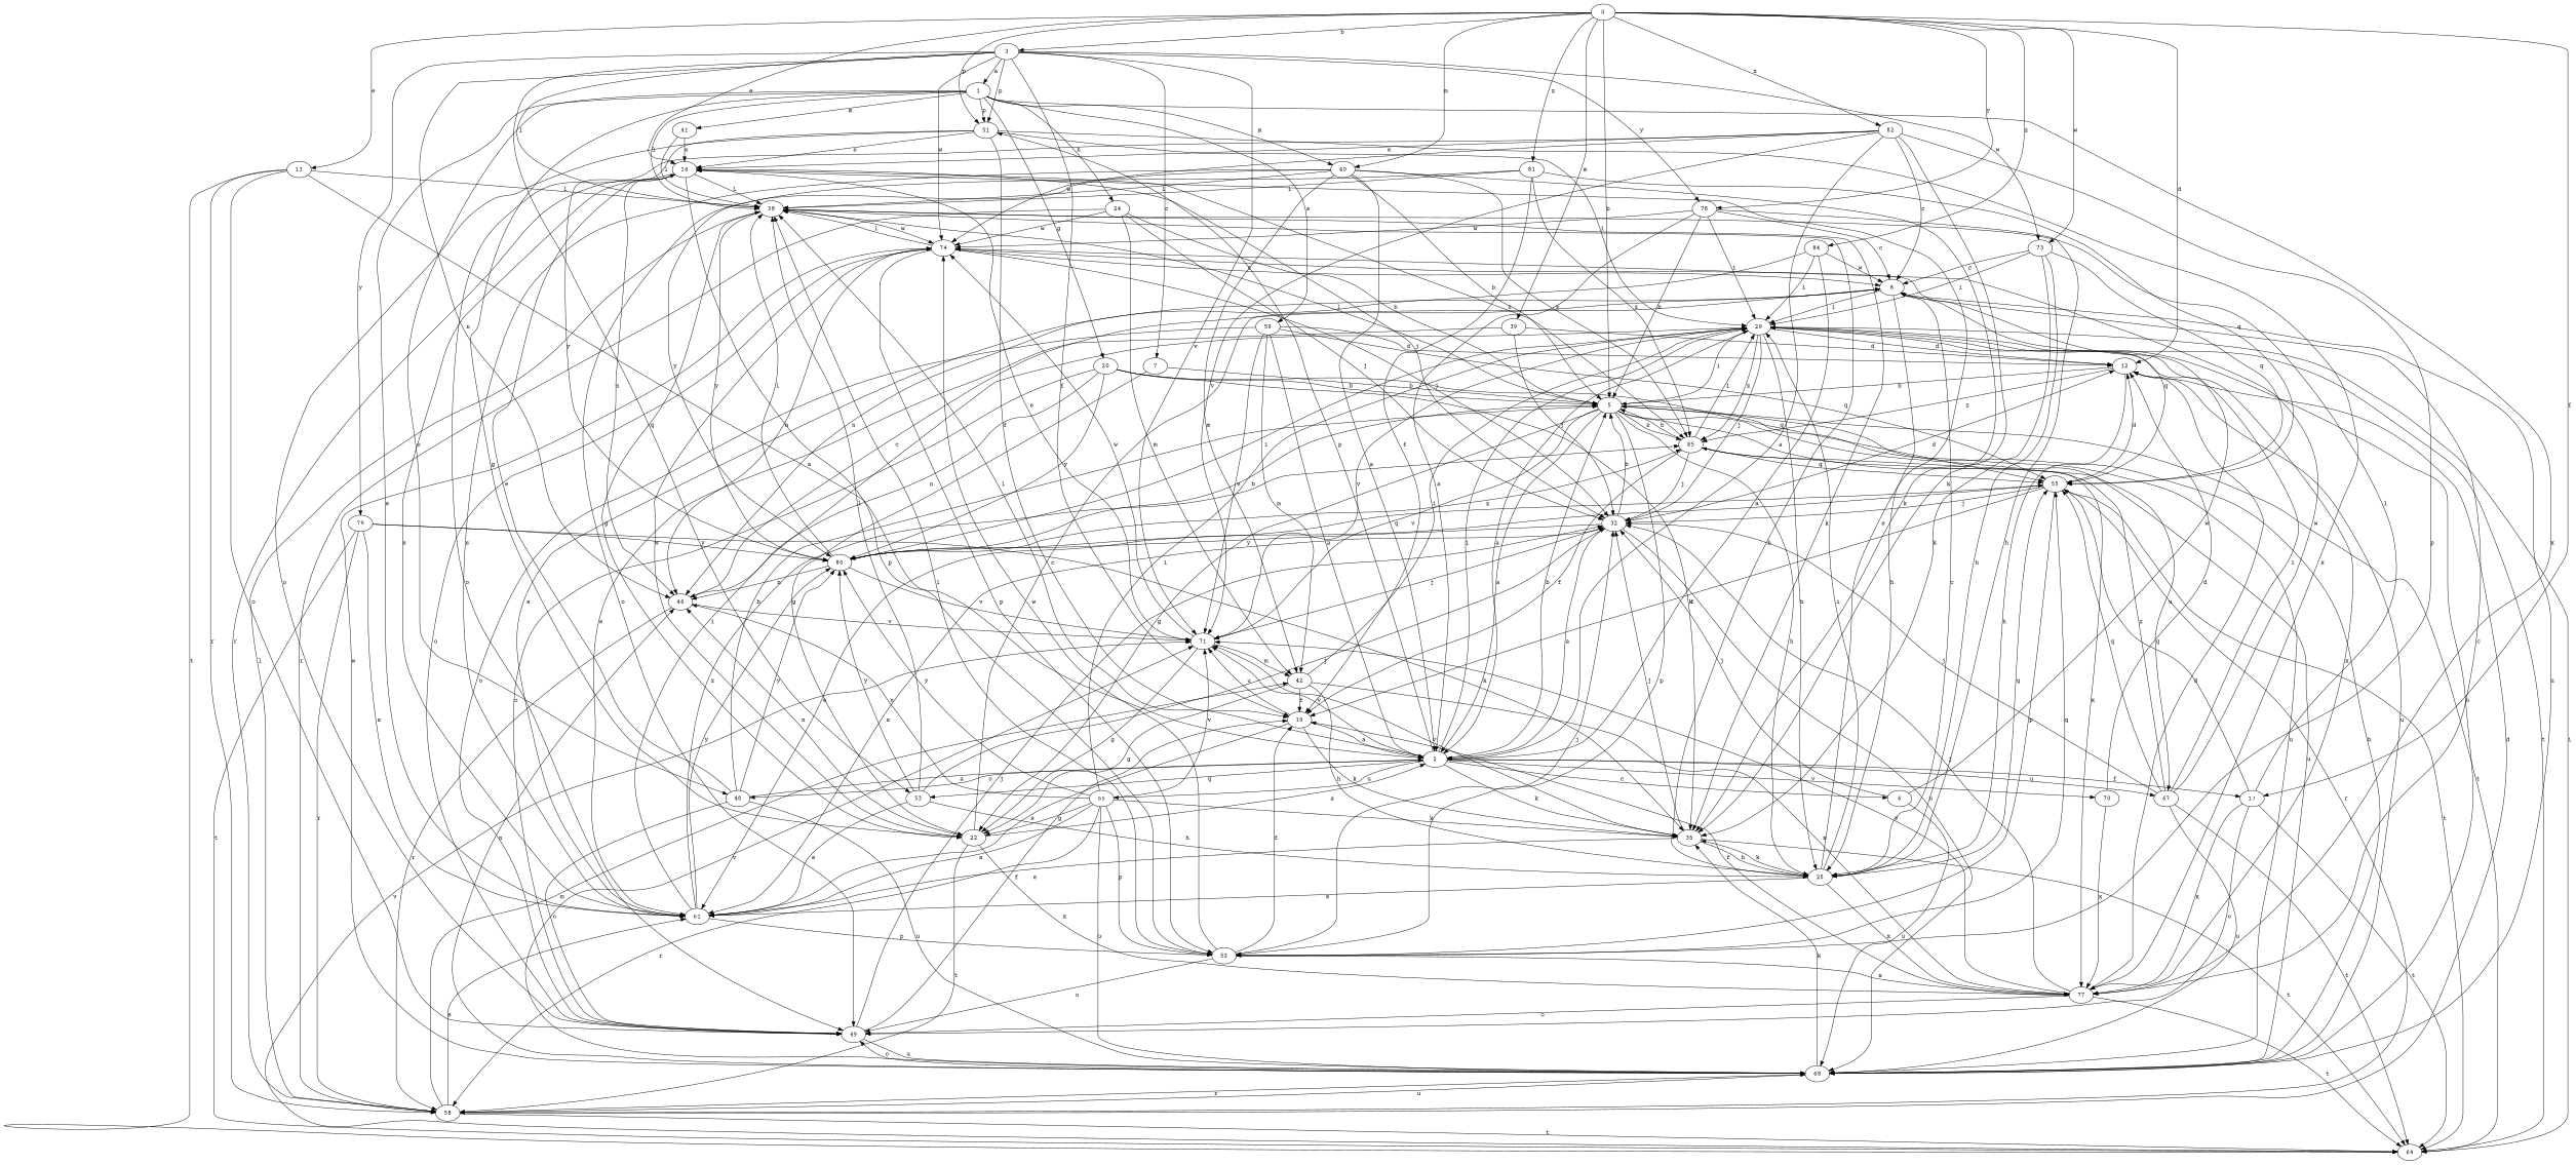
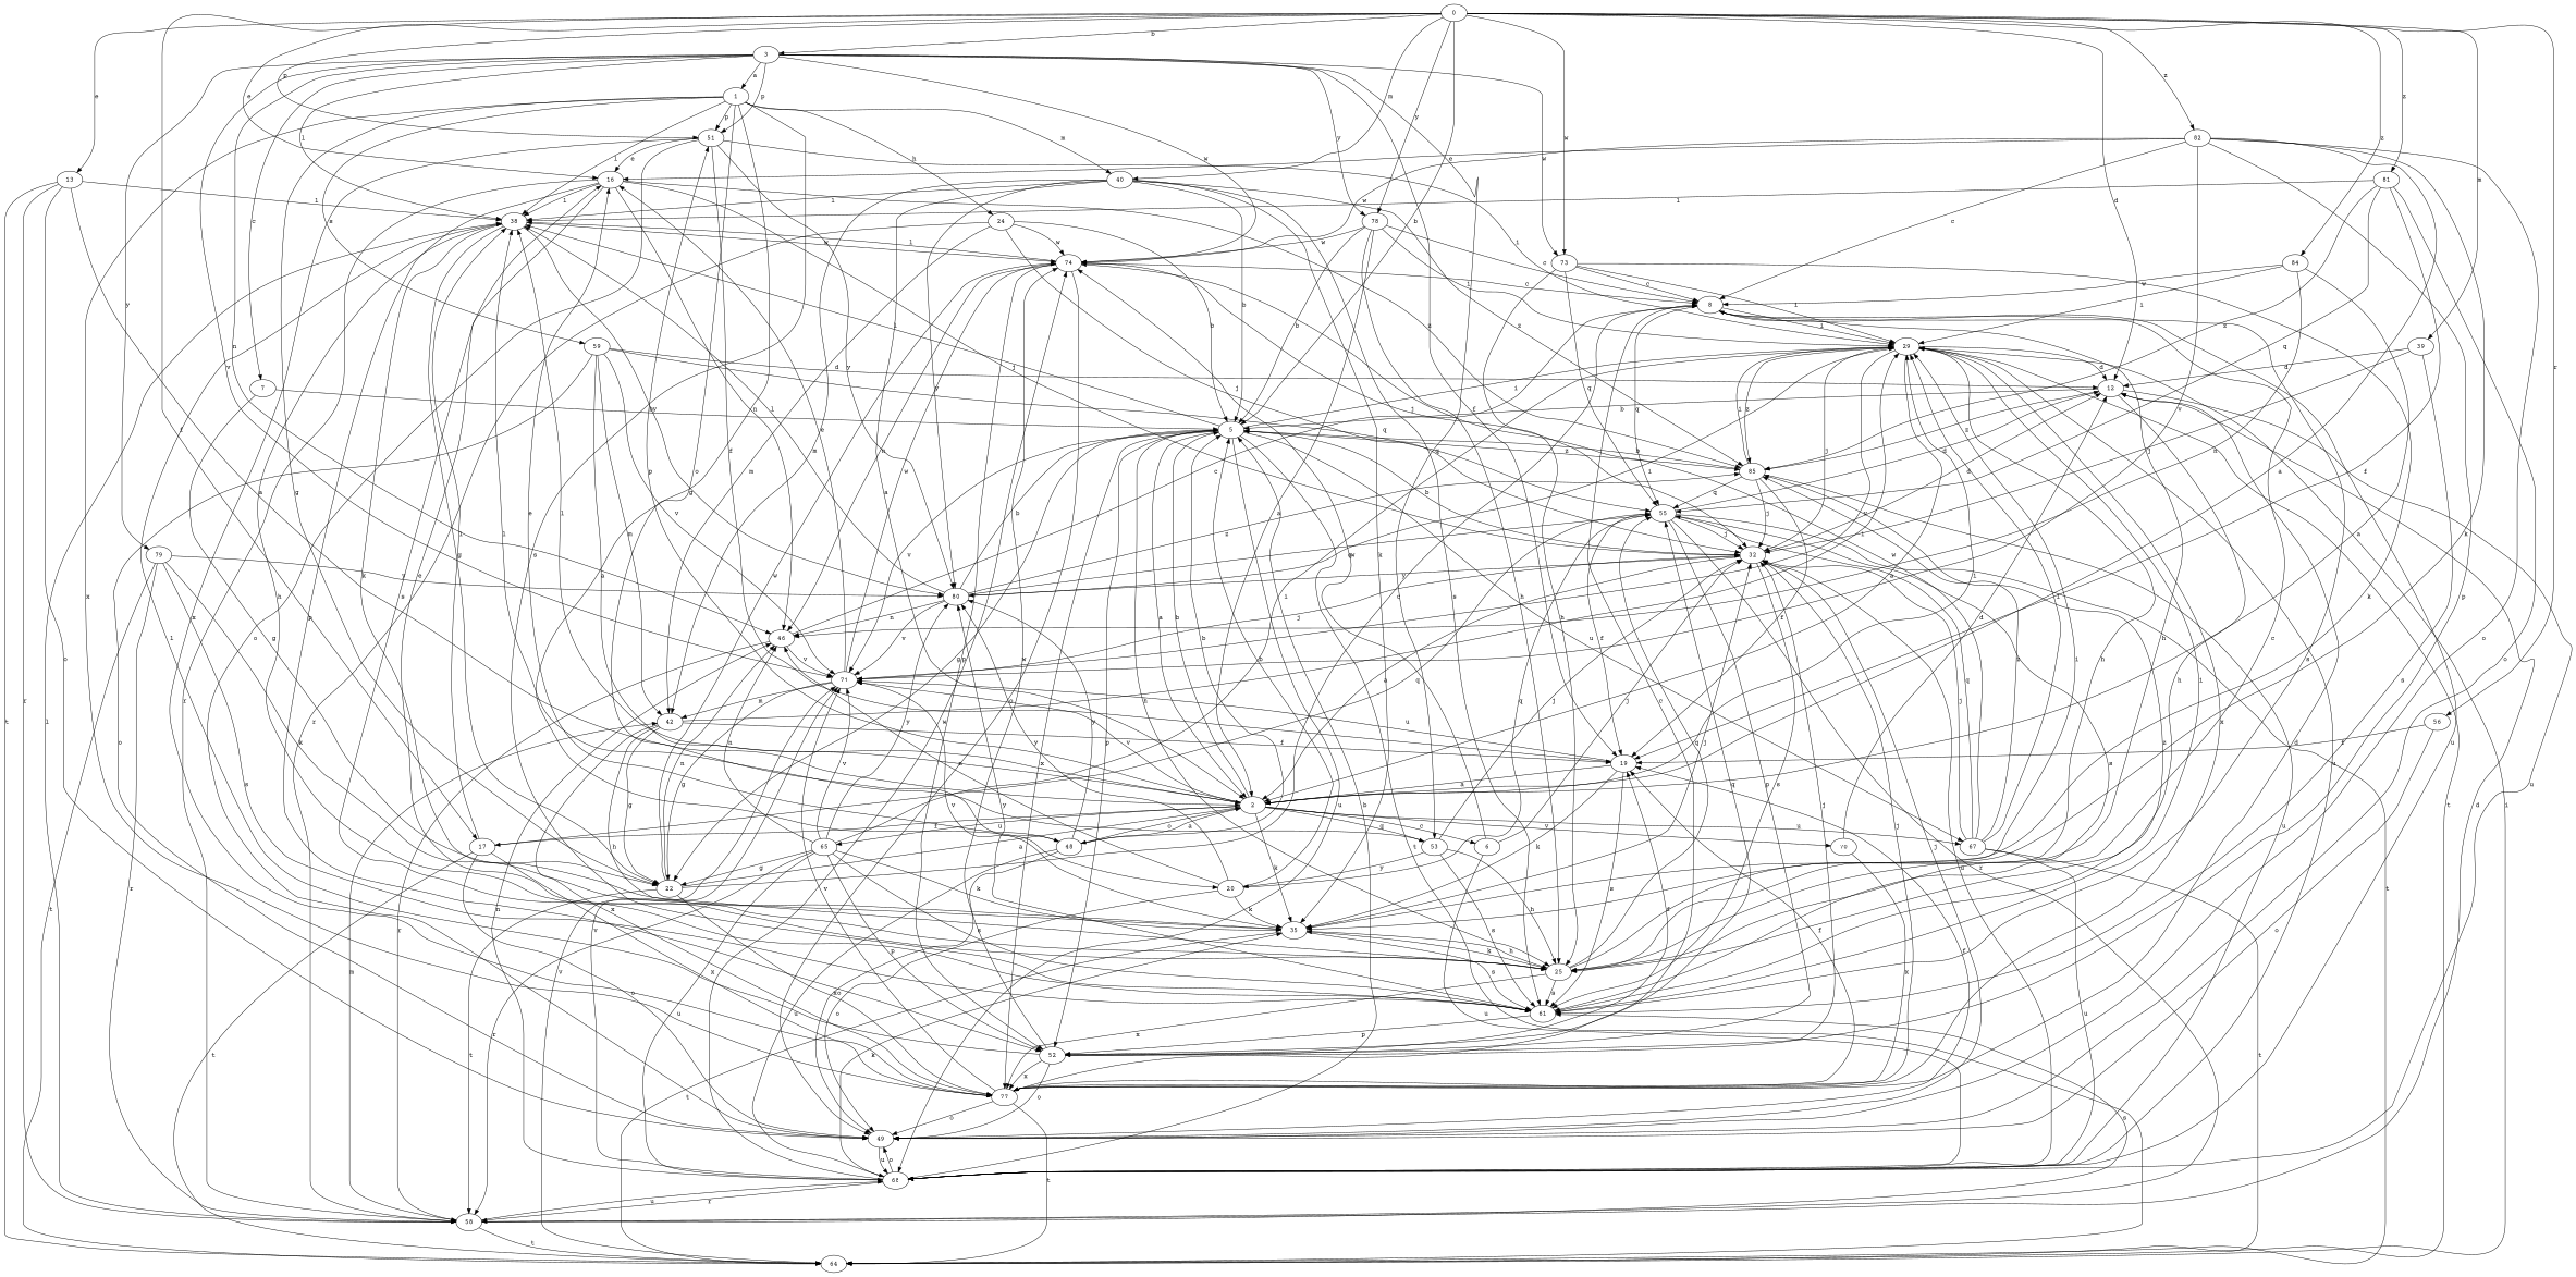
  strict digraph {
    fontname="Courier Prime"
    node [fontname="Courier Prime"]
    edge [fontname="Courier Prime"]
    0
    3
    5
    12
    13
    16
    17
    39
    40
    51
+   56
    73
    78
    81
    82
    84
    1
    38
    53
    71
    7
    19
    46
    74
    79
    22
    77
    2
    29
    67
    25
    52
    64
    68
    85
    49
    58
    61
    32
    55
    35
    80
    42
    8
    20
    24
-   41
    48
    59
    6
    65
    70
    0 -> 3 [label=b]
    0 -> 5 [label=b]
    0 -> 12 [label=d]
    0 -> 13 [label=e]
    0 -> 16 [label=e]
    0 -> 17 [label=f]
    0 -> 39 [label=m]
    0 -> 40 [label=m]
    0 -> 51 [label=p]
+   0 -> 56 [label=r]
    0 -> 73 [label=w]
    0 -> 78 [label=y]
    0 -> 81 [label=z]
    0 -> 82 [label=z]
    0 -> 84 [label=z]
    3 -> 51 [label=p]
    3 -> 73 [label=w]
    3 -> 78 [label=y]
    3 -> 1 [label=a]
    3 -> 38 [label=l]
    3 -> 53 [label=q]
    3 -> 71 [label=v]
    3 -> 7 [label=c]
    3 -> 19 [label=f]
    3 -> 46 [label=n]
    3 -> 74 [label=w]
    3 -> 79 [label=y]
    5 -> 38 [label=l]
    5 -> 71 [label=v]
    5 -> 22 [label=g]
    5 -> 77 [label=x]
    5 -> 2 [label=a]
    5 -> 29 [label=i]
    5 -> 67 [label=u]
    5 -> 25 [label=h]
    5 -> 52 [label=p]
    5 -> 64 [label=t]
    5 -> 68 [label=u]
    5 -> 85 [label=z]
    12 -> 5 [label=b]
    12 -> 25 [label=h]
    12 -> 68 [label=u]
    12 -> 85 [label=z]
    13 -> 38 [label=l]
    13 -> 2 [label=a]
    13 -> 64 [label=t]
    13 -> 49 [label=o]
    13 -> 58 [label=r]
    16 -> 38 [label=l]
    16 -> 46 [label=n]
    16 -> 52 [label=p]
    16 -> 85 [label=z]
    16 -> 58 [label=r]
    16 -> 61 [label=s]
    16 -> 32 [label=j]
    17 -> 38 [label=l]
    17 -> 77 [label=x]
    17 -> 64 [label=t]
    17 -> 49 [label=o]
    17 -> 55 [label=q]
    39 -> 12 [label=d]
    39 -> 61 [label=s]
    39 -> 32 [label=j]
    40 -> 5 [label=b]
    40 -> 38 [label=l]
    40 -> 2 [label=a]
    40 -> 85 [label=z]
    40 -> 61 [label=s]
    40 -> 35 [label=k]
    40 -> 80 [label=y]
    40 -> 42 [label=m]
    51 -> 16 [label=e]
    51 -> 19 [label=f]
    51 -> 77 [label=x]
    51 -> 29 [label=i]
    51 -> 49 [label=o]
    51 -> 80 [label=y]
+   56 -> 19 [label=f]
+   56 -> 49 [label=o]
    73 -> 29 [label=i]
    73 -> 25 [label=h]
    73 -> 55 [label=q]
    73 -> 35 [label=k]
    73 -> 8 [label=c]
    78 -> 5 [label=b]
    78 -> 74 [label=w]
    78 -> 2 [label=a]
    78 -> 29 [label=i]
    78 -> 25 [label=h]
    78 -> 8 [label=c]
    81 -> 38 [label=l]
    81 -> 19 [label=f]
    81 -> 85 [label=z]
    81 -> 49 [label=o]
    81 -> 55 [label=q]
    82 -> 16 [label=e]
    82 -> 71 [label=v]
    82 -> 74 [label=w]
    82 -> 2 [label=a]
    82 -> 52 [label=p]
    82 -> 49 [label=o]
    82 -> 35 [label=k]
    82 -> 8 [label=c]
    84 -> 46 [label=n]
    84 -> 2 [label=a]
    84 -> 29 [label=i]
    84 -> 8 [label=w]
    1 -> 40 [label=m]
    1 -> 51 [label=p]
    1 -> 38 [label=l]
    1 -> 22 [label=g]
    1 -> 77 [label=x]
    1 -> 61 [label=s]
    1 -> 20 [label=g]
    1 -> 24 [label=h]
-   1 -> 41 [label=m]
    1 -> 48 [label=o]
    1 -> 59 [label=s]
    38 -> 74 [label=w]
    38 -> 22 [label=g]
    38 -> 25 [label=h]
    38 -> 35 [label=k]
    38 -> 80 [label=y]
    53 -> 38 [label=l]
    53 -> 25 [label=h]
    53 -> 61 [label=s]
    53 -> 32 [label=j]
-   53 -> 80 [label=y]
+   53 -> 20 [label=y]
    71 -> 16 [label=e]
    71 -> 74 [label=w]
    71 -> 22 [label=g]
    71 -> 32 [label=j]
    71 -> 42 [label=m]
    7 -> 5 [label=b]
    7 -> 22 [label=g]
    19 -> 71 [label=u]
    19 -> 2 [label=a]
    19 -> 61 [label=s]
    19 -> 35 [label=k]
    46 -> 71 [label=v]
    46 -> 58 [label=r]
    46 -> 8 [label=c]
    74 -> 38 [label=l]
    74 -> 46 [label=n]
    74 -> 52 [label=p]
    74 -> 49 [label=o]
    74 -> 32 [label=j]
    74 -> 8 [label=c]
    79 -> 64 [label=t]
    79 -> 58 [label=r]
    79 -> 61 [label=s]
    79 -> 35 [label=k]
    79 -> 80 [label=y]
    22 -> 46 [label=n]
    22 -> 74 [label=w]
    22 -> 77 [label=x]
    22 -> 2 [label=a]
    22 -> 58 [label=t]
    22 -> 8 [label=c]
    77 -> 12 [label=d]
    77 -> 71 [label=v]
    77 -> 19 [label=f]
    77 -> 64 [label=t]
    77 -> 49 [label=o]
    77 -> 32 [label=j]
    77 -> 8 [label=c]
    2 -> 5 [label=b]
    2 -> 17 [label=f]
    2 -> 51 [label=p]
    2 -> 38 [label=l]
    2 -> 53 [label=q]
    2 -> 71 [label=v]
    2 -> 29 [label=i]
    2 -> 67 [label=u]
    2 -> 35 [label=k]
    2 -> 48 [label=o]
    2 -> 6 [label=c]
    2 -> 65 [label=u]
    2 -> 70 [label=v]
    29 -> 12 [label=d]
    29 -> 71 [label=v]
    29 -> 77 [label=x]
    29 -> 2 [label=a]
    29 -> 25 [label=h]
    29 -> 64 [label=t]
    29 -> 68 [label=u]
    29 -> 85 [label=z]
    29 -> 32 [label=j]
    67 -> 74 [label=w]
    67 -> 29 [label=i]
    67 -> 64 [label=t]
    67 -> 68 [label=u]
    67 -> 85 [label=z]
    67 -> 32 [label=j]
    67 -> 55 [label=q]
    25 -> 16 [label=e]
    25 -> 77 [label=x]
    25 -> 29 [label=i]
    25 -> 61 [label=s]
    25 -> 55 [label=q]
    25 -> 35 [label=k]
    25 -> 8 [label=c]
    52 -> 38 [label=l]
    52 -> 19 [label=f]
    52 -> 74 [label=w]
    52 -> 77 [label=x]
    52 -> 49 [label=o]
    52 -> 32 [label=j]
    52 -> 55 [label=q]
    64 -> 71 [label=v]
    64 -> 29 [label=i]
    68 -> 5 [label=b]
    68 -> 71 [label=v]
    68 -> 46 [label=n]
    68 -> 74 [label=w]
    68 -> 49 [label=o]
    68 -> 58 [label=r]
    68 -> 35 [label=k]
    85 -> 5 [label=b]
    85 -> 19 [label=f]
    85 -> 29 [label=i]
    85 -> 68 [label=u]
    85 -> 32 [label=j]
    85 -> 55 [label=q]
    49 -> 19 [label=f]
    49 -> 68 [label=u]
    49 -> 32 [label=j]
    58 -> 12 [label=d]
    58 -> 38 [label=l]
    58 -> 64 [label=t]
    58 -> 68 [label=u]
    58 -> 61 [label=s]
    58 -> 42 [label=m]
    61 -> 29 [label=i]
    61 -> 52 [label=p]
    61 -> 85 [label=z]
    61 -> 80 [label=y]
    32 -> 5 [label=b]
    32 -> 12 [label=d]
    32 -> 2 [label=a]
    32 -> 68 [label=u]
    32 -> 61 [label=s]
    32 -> 80 [label=y]
    55 -> 12 [label=d]
    55 -> 19 [label=f]
    55 -> 52 [label=p]
    55 -> 64 [label=t]
    55 -> 58 [label=r]
    55 -> 61 [label=s]
    55 -> 32 [label=j]
    35 -> 71 [label=v]
    35 -> 25 [label=h]
    35 -> 64 [label=t]
    35 -> 61 [label=s]
    35 -> 32 [label=j]
    80 -> 5 [label=b]
    80 -> 38 [label=l]
    80 -> 71 [label=v]
    80 -> 46 [label=n]
    80 -> 29 [label=i]
    80 -> 85 [label=z]
    80 -> 55 [label=q]
    42 -> 19 [label=f]
    42 -> 22 [label=g]
    42 -> 77 [label=x]
    42 -> 29 [label=i]
    42 -> 25 [label=h]
    8 -> 29 [label=i]
    8 -> 25 [label=h]
    8 -> 68 [label=u]
    8 -> 61 [label=s]
    8 -> 55 [label=q]
    20 -> 5 [label=b]
    20 -> 46 [label=n]
    20 -> 49 [label=o]
    20 -> 55 [label=q]
    20 -> 35 [label=k]
    20 -> 80 [label=y]
    24 -> 5 [label=b]
    24 -> 74 [label=w]
    24 -> 58 [label=r]
    24 -> 32 [label=j]
    24 -> 42 [label=m]
-   41 -> 16 [label=e]
-   41 -> 38 [label=l]
    48 -> 5 [label=b]
    48 -> 16 [label=e]
    48 -> 2 [label=a]
    48 -> 68 [label=u]
    48 -> 49 [label=o]
    48 -> 80 [label=y]
    59 -> 12 [label=d]
    59 -> 71 [label=v]
    59 -> 2 [label=a]
    59 -> 49 [label=o]
    59 -> 55 [label=q]
    59 -> 42 [label=m]
    6 -> 74 [label=w]
    6 -> 68 [label=u]
    6 -> 32 [label=j]
    65 -> 71 [label=v]
    65 -> 46 [label=n]
    65 -> 22 [label=g]
    65 -> 29 [label=i]
    65 -> 52 [label=p]
    65 -> 68 [label=u]
    65 -> 58 [label=r]
    65 -> 61 [label=s]
    65 -> 35 [label=k]
    65 -> 80 [label=y]
    70 -> 12 [label=d]
    70 -> 77 [label=x]
  }
